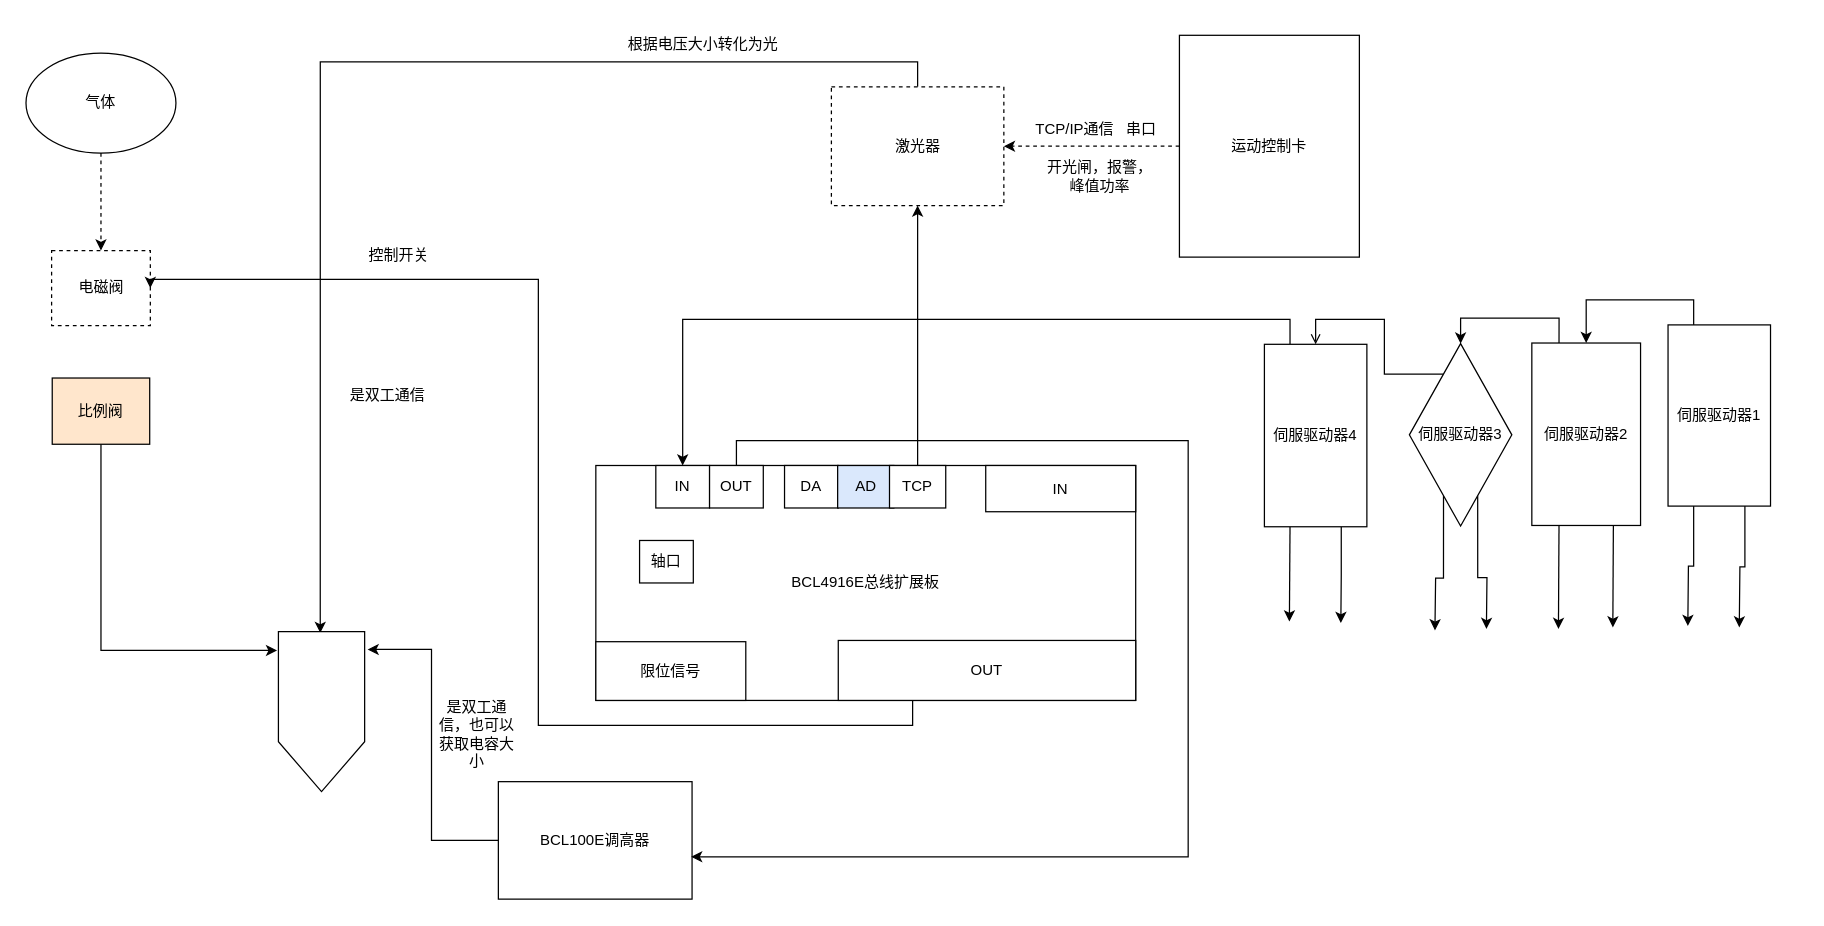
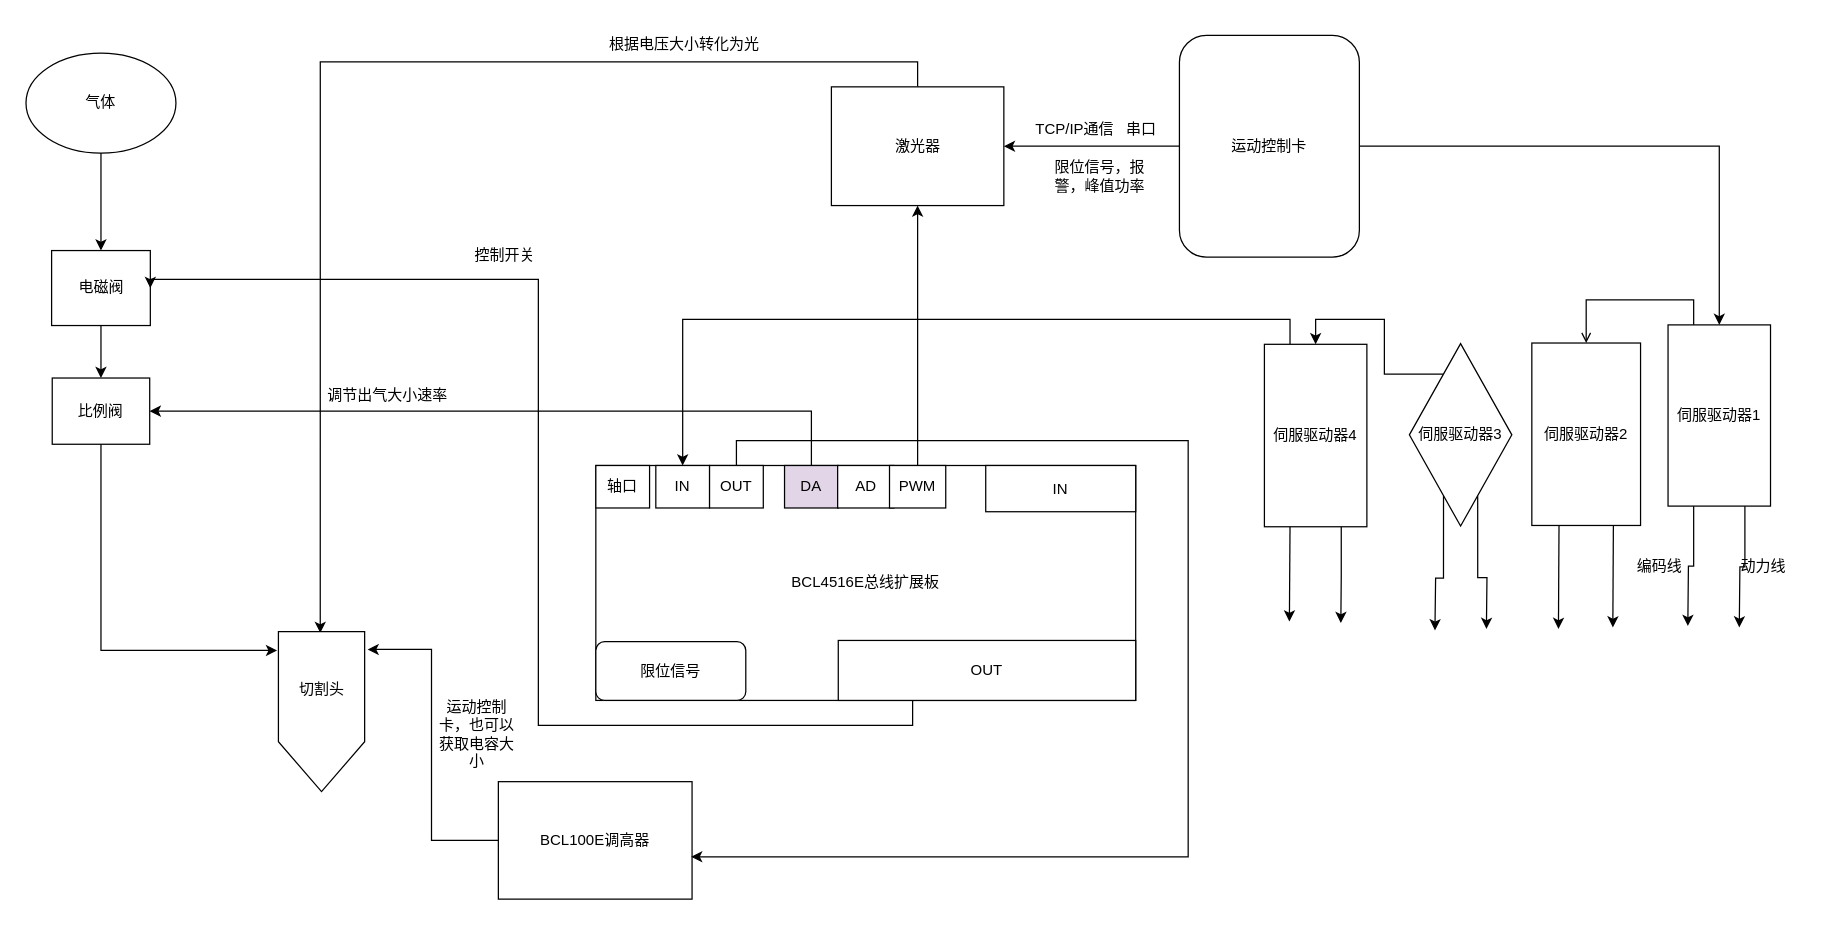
  <mxCell id="0" />
  <mxCell id="1" parent="0" />
  <mxCell id="2" style="edgeStyle=orthogonalEdgeStyle;rounded=0;orthogonalLoop=1;jettySize=auto;html=1;exitX=0.25;exitY=0;exitDx=0;exitDy=0;entryX=0.5;entryY=0;entryDx=0;entryDy=0;" edge="1" parent="1" source="5" target="45"><mxGeometry relative="1" as="geometry" /></mxCell>
  <mxCell id="3" style="edgeStyle=orthogonalEdgeStyle;rounded=0;orthogonalLoop=1;jettySize=auto;html=1;exitX=0.75;exitY=1;exitDx=0;exitDy=0;" edge="1" parent="1" source="5"><mxGeometry relative="1" as="geometry"><mxPoint x="1072.176" y="498.059" as="targetPoint" /></mxGeometry></mxCell>
  <mxCell id="4" style="edgeStyle=orthogonalEdgeStyle;rounded=0;orthogonalLoop=1;jettySize=auto;html=1;exitX=0.25;exitY=1;exitDx=0;exitDy=0;" edge="1" parent="1" source="5"><mxGeometry relative="1" as="geometry"><mxPoint x="1031" y="496.882" as="targetPoint" /></mxGeometry></mxCell>
  <mxCell id="5" value="伺服驱动器4" style="rounded=0;whiteSpace=wrap;html=1;" vertex="1" parent="1"><mxGeometry x="1011" y="275.02" width="82" height="146" as="geometry" /></mxCell>
- <mxCell id="6" style="edgeStyle=orthogonalEdgeStyle;rounded=0;orthogonalLoop=1;jettySize=auto;html=1;exitX=0.25;exitY=0;exitDx=0;exitDy=0;entryX=0.5;entryY=0;entryDx=0;entryDy=0;endArrow=open;" edge="1" parent="1" source="9" target="5"><mxGeometry relative="1" as="geometry" /></mxCell>
+ <mxCell id="6" style="edgeStyle=orthogonalEdgeStyle;rounded=0;orthogonalLoop=1;jettySize=auto;html=1;exitX=0.25;exitY=0;exitDx=0;exitDy=0;entryX=0.5;entryY=0;entryDx=0;entryDy=0;" edge="1" parent="1" source="9" target="5"><mxGeometry relative="1" as="geometry" /></mxCell>
  <mxCell id="7" style="edgeStyle=orthogonalEdgeStyle;rounded=0;orthogonalLoop=1;jettySize=auto;html=1;exitX=0.25;exitY=1;exitDx=0;exitDy=0;" edge="1" parent="1" source="9"><mxGeometry relative="1" as="geometry"><mxPoint x="1147.471" y="503.941" as="targetPoint" /></mxGeometry></mxCell>
  <mxCell id="8" style="edgeStyle=orthogonalEdgeStyle;rounded=0;orthogonalLoop=1;jettySize=auto;html=1;exitX=0.75;exitY=1;exitDx=0;exitDy=0;" edge="1" parent="1" source="9"><mxGeometry relative="1" as="geometry"><mxPoint x="1188.647" y="502.765" as="targetPoint" /></mxGeometry></mxCell>
  <mxCell id="9" value="伺服驱动器3" style="rhombus;whiteSpace=wrap;html=1;" vertex="1" parent="1"><mxGeometry x="1127" y="274.49" width="82" height="146" as="geometry" /></mxCell>
- <mxCell id="10" style="edgeStyle=orthogonalEdgeStyle;rounded=0;orthogonalLoop=1;jettySize=auto;html=1;exitX=0.25;exitY=0;exitDx=0;exitDy=0;entryX=0.5;entryY=0;entryDx=0;entryDy=0;" edge="1" parent="1" source="13" target="9"><mxGeometry relative="1" as="geometry" /></mxCell>
  <mxCell id="11" style="edgeStyle=orthogonalEdgeStyle;rounded=0;orthogonalLoop=1;jettySize=auto;html=1;exitX=0.75;exitY=1;exitDx=0;exitDy=0;" edge="1" parent="1" source="13"><mxGeometry relative="1" as="geometry"><mxPoint x="1289.824" y="501.588" as="targetPoint" /></mxGeometry></mxCell>
  <mxCell id="12" style="edgeStyle=orthogonalEdgeStyle;rounded=0;orthogonalLoop=1;jettySize=auto;html=1;exitX=0.25;exitY=1;exitDx=0;exitDy=0;" edge="1" parent="1" source="13"><mxGeometry relative="1" as="geometry"><mxPoint x="1246.294" y="502.765" as="targetPoint" /></mxGeometry></mxCell>
  <mxCell id="13" value="伺服驱动器2" style="rounded=0;whiteSpace=wrap;html=1;" vertex="1" parent="1"><mxGeometry x="1225" y="273.99" width="87" height="146" as="geometry" /></mxCell>
- <mxCell id="14" style="edgeStyle=orthogonalEdgeStyle;rounded=0;orthogonalLoop=1;jettySize=auto;html=1;exitX=0.25;exitY=0;exitDx=0;exitDy=0;entryX=0.5;entryY=0;entryDx=0;entryDy=0;" edge="1" parent="1" source="17" target="13"><mxGeometry relative="1" as="geometry" /></mxCell>
+ <mxCell id="14" style="edgeStyle=orthogonalEdgeStyle;rounded=0;orthogonalLoop=1;jettySize=auto;html=1;exitX=0.25;exitY=0;exitDx=0;exitDy=0;entryX=0.5;entryY=0;entryDx=0;entryDy=0;endArrow=open;" edge="1" parent="1" source="17" target="13"><mxGeometry relative="1" as="geometry" /></mxCell>
  <mxCell id="15" style="edgeStyle=orthogonalEdgeStyle;rounded=0;orthogonalLoop=1;jettySize=auto;html=1;exitX=0.75;exitY=1;exitDx=0;exitDy=0;" edge="1" parent="1" source="17"><mxGeometry relative="1" as="geometry"><mxPoint x="1391" y="501.588" as="targetPoint" /></mxGeometry></mxCell>
  <mxCell id="16" style="edgeStyle=orthogonalEdgeStyle;rounded=0;orthogonalLoop=1;jettySize=auto;html=1;exitX=0.25;exitY=1;exitDx=0;exitDy=0;" edge="1" parent="1" source="17"><mxGeometry relative="1" as="geometry"><mxPoint x="1349.824" y="500.412" as="targetPoint" /></mxGeometry></mxCell>
  <mxCell id="17" value="伺服驱动器1" style="rounded=0;whiteSpace=wrap;html=1;" vertex="1" parent="1"><mxGeometry x="1334" y="259.49" width="82" height="145" as="geometry" /></mxCell>
- <mxCell id="19" style="edgeStyle=orthogonalEdgeStyle;rounded=0;orthogonalLoop=1;jettySize=auto;html=1;exitX=0;exitY=0.5;exitDx=0;exitDy=0;entryX=1;entryY=0.5;entryDx=0;entryDy=0;dashed=1;" edge="1" parent="1" source="20" target="22"><mxGeometry relative="1" as="geometry" /></mxCell>
- <mxCell id="20" value="运动控制卡" style="rounded=0;whiteSpace=wrap;html=1;" vertex="1" parent="1"><mxGeometry x="943" y="27.75" width="144" height="177.5" as="geometry" /></mxCell>
+ <mxCell id="18" style="edgeStyle=orthogonalEdgeStyle;rounded=0;orthogonalLoop=1;jettySize=auto;html=1;exitX=1;exitY=0.5;exitDx=0;exitDy=0;entryX=0.5;entryY=0;entryDx=0;entryDy=0;" edge="1" parent="1" source="20" target="17"><mxGeometry relative="1" as="geometry" /></mxCell>
+ <mxCell id="19" style="edgeStyle=orthogonalEdgeStyle;rounded=0;orthogonalLoop=1;jettySize=auto;html=1;exitX=0;exitY=0.5;exitDx=0;exitDy=0;entryX=1;entryY=0.5;entryDx=0;entryDy=0;" edge="1" parent="1" source="20" target="22"><mxGeometry relative="1" as="geometry" /></mxCell>
+ <mxCell id="20" value="运动控制卡" style="whiteSpace=wrap;html=1;rounded=1;" vertex="1" parent="1"><mxGeometry x="943" y="27.75" width="144" height="177.5" as="geometry" /></mxCell>
  <mxCell id="21" style="edgeStyle=orthogonalEdgeStyle;rounded=0;orthogonalLoop=1;jettySize=auto;html=1;exitX=0.5;exitY=0;exitDx=0;exitDy=0;entryX=0.485;entryY=0.008;entryDx=0;entryDy=0;entryPerimeter=0;" edge="1" parent="1" source="22" target="32"><mxGeometry relative="1" as="geometry" /></mxCell>
- <mxCell id="22" value="激光器" style="rounded=0;whiteSpace=wrap;html=1;dashed=1;" vertex="1" parent="1"><mxGeometry x="664.5" y="69" width="138" height="95" as="geometry" /></mxCell>
- <mxCell id="23" value="BCL4916E总线扩展板" style="rounded=0;whiteSpace=wrap;html=1;" vertex="1" parent="1"><mxGeometry x="476" y="372" width="432" height="188" as="geometry" /></mxCell>
+ <mxCell id="22" value="激光器" style="rounded=0;whiteSpace=wrap;html=1;" vertex="1" parent="1"><mxGeometry x="664.5" y="69" width="138" height="95" as="geometry" /></mxCell>
+ <mxCell id="23" value="BCL4516E总线扩展板" style="rounded=0;whiteSpace=wrap;html=1;" vertex="1" parent="1"><mxGeometry x="476" y="372" width="432" height="188" as="geometry" /></mxCell>
  <mxCell id="24" style="edgeStyle=orthogonalEdgeStyle;rounded=0;orthogonalLoop=1;jettySize=auto;html=1;exitX=0;exitY=0.5;exitDx=0;exitDy=0;entryX=1.034;entryY=0.111;entryDx=0;entryDy=0;entryPerimeter=0;" edge="1" parent="1" source="25" target="32"><mxGeometry relative="1" as="geometry" /></mxCell>
  <mxCell id="25" value="BCL100E调高器" style="rounded=0;whiteSpace=wrap;html=1;" vertex="1" parent="1"><mxGeometry x="398" y="625" width="155" height="94" as="geometry" /></mxCell>
- <mxCell id="27" value="电磁阀" style="rounded=0;whiteSpace=wrap;html=1;dashed=1;" vertex="1" parent="1"><mxGeometry x="40.5" y="200" width="79" height="60" as="geometry" /></mxCell>
+ <mxCell id="26" style="edgeStyle=orthogonalEdgeStyle;rounded=0;orthogonalLoop=1;jettySize=auto;html=1;exitX=0.5;exitY=1;exitDx=0;exitDy=0;" edge="1" parent="1" source="27" target="29"><mxGeometry relative="1" as="geometry" /></mxCell>
+ <mxCell id="27" value="电磁阀" style="rounded=0;whiteSpace=wrap;html=1;" vertex="1" parent="1"><mxGeometry x="40.5" y="200" width="79" height="60" as="geometry" /></mxCell>
  <mxCell id="28" style="edgeStyle=orthogonalEdgeStyle;rounded=0;orthogonalLoop=1;jettySize=auto;html=1;exitX=0.5;exitY=1;exitDx=0;exitDy=0;entryX=-0.015;entryY=0.117;entryDx=0;entryDy=0;entryPerimeter=0;" edge="1" parent="1" source="29" target="32"><mxGeometry relative="1" as="geometry" /></mxCell>
- <mxCell id="29" value="比例阀" style="rounded=0;whiteSpace=wrap;html=1;fillColor=#ffe6cc;" vertex="1" parent="1"><mxGeometry x="41" y="302" width="78" height="53" as="geometry" /></mxCell>
- <mxCell id="30" style="edgeStyle=orthogonalEdgeStyle;rounded=0;orthogonalLoop=1;jettySize=auto;html=1;exitX=0.5;exitY=1;exitDx=0;exitDy=0;dashed=1;" edge="1" parent="1" source="31" target="27"><mxGeometry relative="1" as="geometry" /></mxCell>
+ <mxCell id="29" value="比例阀" style="rounded=0;whiteSpace=wrap;html=1;" vertex="1" parent="1"><mxGeometry x="41" y="302" width="78" height="53" as="geometry" /></mxCell>
+ <mxCell id="30" style="edgeStyle=orthogonalEdgeStyle;rounded=0;orthogonalLoop=1;jettySize=auto;html=1;exitX=0.5;exitY=1;exitDx=0;exitDy=0;" edge="1" parent="1" source="31" target="27"><mxGeometry relative="1" as="geometry" /></mxCell>
  <mxCell id="31" value="气体" style="ellipse;whiteSpace=wrap;html=1;" vertex="1" parent="1"><mxGeometry x="20" y="42" width="120" height="80" as="geometry" /></mxCell>
  <mxCell id="32" value="" style="shape=mxgraph.pid.vessels.spray_drier;html=1;pointerEvents=1;align=center;verticalLabelPosition=bottom;verticalAlign=top;dashed=0;" vertex="1" parent="1"><mxGeometry x="222" y="505" width="69" height="128" as="geometry" /></mxCell>
- <mxCell id="34" value="DA" style="rounded=0;whiteSpace=wrap;html=1;" vertex="1" parent="1"><mxGeometry x="627" y="372" width="43" height="34" as="geometry" /></mxCell>
- <mxCell id="35" value="AD" style="rounded=0;whiteSpace=wrap;html=1;fillColor=#dae8fc;" vertex="1" parent="1"><mxGeometry x="669.5" y="372" width="45" height="34" as="geometry" /></mxCell>
+ <mxCell id="33" style="edgeStyle=orthogonalEdgeStyle;rounded=0;orthogonalLoop=1;jettySize=auto;html=1;exitX=0.5;exitY=0;exitDx=0;exitDy=0;entryX=1;entryY=0.5;entryDx=0;entryDy=0;" edge="1" parent="1" source="34" target="29"><mxGeometry relative="1" as="geometry" /></mxCell>
+ <mxCell id="34" value="DA" style="rounded=0;whiteSpace=wrap;html=1;fillColor=#e1d5e7;" vertex="1" parent="1"><mxGeometry x="627" y="372" width="43" height="34" as="geometry" /></mxCell>
+ <mxCell id="35" value="AD" style="rounded=0;whiteSpace=wrap;html=1;" vertex="1" parent="1"><mxGeometry x="669.5" y="372" width="45" height="34" as="geometry" /></mxCell>
  <mxCell id="36" style="edgeStyle=orthogonalEdgeStyle;rounded=0;orthogonalLoop=1;jettySize=auto;html=1;exitX=0.5;exitY=0;exitDx=0;exitDy=0;entryX=0.5;entryY=1;entryDx=0;entryDy=0;" edge="1" parent="1" source="37" target="22"><mxGeometry relative="1" as="geometry" /></mxCell>
- <mxCell id="37" value="TCP" style="rounded=0;whiteSpace=wrap;html=1;" vertex="1" parent="1"><mxGeometry x="711" y="372" width="45" height="34" as="geometry" /></mxCell>
+ <mxCell id="37" value="PWM" style="rounded=0;whiteSpace=wrap;html=1;" vertex="1" parent="1"><mxGeometry x="711" y="372" width="45" height="34" as="geometry" /></mxCell>
  <mxCell id="38" style="edgeStyle=orthogonalEdgeStyle;rounded=0;orthogonalLoop=1;jettySize=auto;html=1;exitX=0.25;exitY=1;exitDx=0;exitDy=0;entryX=1;entryY=0.5;entryDx=0;entryDy=0;" edge="1" parent="1" source="39" target="27"><mxGeometry relative="1" as="geometry"><mxPoint x="417" y="272" as="targetPoint" /><Array as="points"><mxPoint x="730" y="580" /><mxPoint x="430" y="580" /><mxPoint x="430" y="223" /></Array></mxGeometry></mxCell>
  <mxCell id="39" value="OUT" style="rounded=0;whiteSpace=wrap;html=1;" vertex="1" parent="1"><mxGeometry x="670" y="512" width="238" height="48" as="geometry" /></mxCell>
  <mxCell id="40" value="IN" style="rounded=0;whiteSpace=wrap;html=1;" vertex="1" parent="1"><mxGeometry x="788" y="372" width="120" height="37" as="geometry" /></mxCell>
  <mxCell id="41" value="TCP/IP通信&amp;nbsp; &amp;nbsp;串口" style="text;html=1;align=center;verticalAlign=middle;resizable=0;points=[];autosize=1;strokeColor=none;fillColor=none;" vertex="1" parent="1"><mxGeometry x="818" y="90" width="115" height="26" as="geometry" /></mxCell>
- <mxCell id="42" value="开光闸，报警，峰值功率" style="text;html=1;strokeColor=none;fillColor=none;align=center;verticalAlign=middle;whiteSpace=wrap;rounded=0;" vertex="1" parent="1"><mxGeometry x="835" y="108" width="89" height="66" as="geometry" /></mxCell>
+ <mxCell id="42" value="限位信号，报警，峰值功率" style="text;html=1;strokeColor=none;fillColor=none;align=center;verticalAlign=middle;whiteSpace=wrap;rounded=0;" vertex="1" parent="1"><mxGeometry x="835" y="108" width="89" height="66" as="geometry" /></mxCell>
+ <mxCell id="43" value="动力线" style="text;html=1;align=center;verticalAlign=middle;resizable=0;points=[];autosize=1;strokeColor=none;fillColor=none;" vertex="1" parent="1"><mxGeometry x="1383" y="440" width="54" height="26" as="geometry" /></mxCell>
+ <mxCell id="44" value="编码线" style="text;html=1;align=center;verticalAlign=middle;resizable=0;points=[];autosize=1;strokeColor=none;fillColor=none;" vertex="1" parent="1"><mxGeometry x="1300" y="440" width="54" height="26" as="geometry" /></mxCell>
  <mxCell id="45" value="IN" style="rounded=0;whiteSpace=wrap;html=1;" vertex="1" parent="1"><mxGeometry x="524" y="372" width="43" height="34" as="geometry" /></mxCell>
  <mxCell id="46" style="edgeStyle=orthogonalEdgeStyle;rounded=0;orthogonalLoop=1;jettySize=auto;html=1;exitX=0.5;exitY=0;exitDx=0;exitDy=0;entryX=0.995;entryY=0.64;entryDx=0;entryDy=0;entryPerimeter=0;" edge="1" parent="1" source="47" target="25"><mxGeometry relative="1" as="geometry"><Array as="points"><mxPoint x="589" y="352" /><mxPoint x="950" y="352" /><mxPoint x="950" y="685" /></Array></mxGeometry></mxCell>
  <mxCell id="47" value="OUT" style="rounded=0;whiteSpace=wrap;html=1;" vertex="1" parent="1"><mxGeometry x="567" y="372" width="43" height="34" as="geometry" /></mxCell>
- <mxCell id="48" value="轴口" style="rounded=0;whiteSpace=wrap;html=1;" vertex="1" parent="1"><mxGeometry x="511" y="432" width="43" height="34" as="geometry" /></mxCell>
- <mxCell id="49" value="限位信号" style="rounded=0;whiteSpace=wrap;html=1;" vertex="1" parent="1"><mxGeometry x="476" y="513" width="120" height="47" as="geometry" /></mxCell>
- <mxCell id="50" value="控制开关" style="text;html=1;align=center;verticalAlign=middle;resizable=0;points=[];autosize=1;strokeColor=none;fillColor=none;" vertex="1" parent="1"><mxGeometry x="285" y="191" width="66" height="26" as="geometry" /></mxCell>
- <mxCell id="51" value="是双工通信" style="text;html=1;align=center;verticalAlign=middle;resizable=0;points=[];autosize=1;strokeColor=none;fillColor=none;" vertex="1" parent="1"><mxGeometry x="252" y="303" width="114" height="26" as="geometry" /></mxCell>
- <mxCell id="53" value="根据电压大小转化为光" style="text;html=1;strokeColor=none;fillColor=none;align=center;verticalAlign=middle;whiteSpace=wrap;rounded=0;" vertex="1" parent="1"><mxGeometry x="496" y="20" width="132" height="30" as="geometry" /></mxCell>
- <mxCell id="54" value="是双工通信，也可以获取电容大小" style="text;html=1;strokeColor=none;fillColor=none;align=center;verticalAlign=middle;whiteSpace=wrap;rounded=0;" vertex="1" parent="1"><mxGeometry x="346" y="572" width="70" height="30" as="geometry" /></mxCell>
+ <mxCell id="48" value="轴口" style="rounded=0;whiteSpace=wrap;html=1;" vertex="1" parent="1"><mxGeometry x="476" y="372" width="43" height="34" as="geometry" /></mxCell>
+ <mxCell id="49" value="限位信号" style="whiteSpace=wrap;html=1;rounded=1;" vertex="1" parent="1"><mxGeometry x="476" y="513" width="120" height="47" as="geometry" /></mxCell>
+ <mxCell id="50" value="控制开关" style="text;html=1;align=center;verticalAlign=middle;resizable=0;points=[];autosize=1;strokeColor=none;fillColor=none;" vertex="1" parent="1"><mxGeometry x="370" y="191" width="66" height="26" as="geometry" /></mxCell>
+ <mxCell id="51" value="调节出气大小速率" style="text;html=1;align=center;verticalAlign=middle;resizable=0;points=[];autosize=1;strokeColor=none;fillColor=none;" vertex="1" parent="1"><mxGeometry x="252" y="303" width="114" height="26" as="geometry" /></mxCell>
+ <mxCell id="52" value="切割头" style="text;html=1;strokeColor=none;fillColor=none;align=center;verticalAlign=middle;whiteSpace=wrap;rounded=0;" vertex="1" parent="1"><mxGeometry x="226.5" y="536" width="60" height="30" as="geometry" /></mxCell>
+ <mxCell id="53" value="根据电压大小转化为光" style="text;html=1;strokeColor=none;fillColor=none;align=center;verticalAlign=middle;whiteSpace=wrap;rounded=0;" vertex="1" parent="1"><mxGeometry x="481" y="20" width="132" height="30" as="geometry" /></mxCell>
+ <mxCell id="54" value="运动控制卡，也可以获取电容大小" style="text;html=1;strokeColor=none;fillColor=none;align=center;verticalAlign=middle;whiteSpace=wrap;rounded=0;" vertex="1" parent="1"><mxGeometry x="346" y="572" width="70" height="30" as="geometry" /></mxCell>
